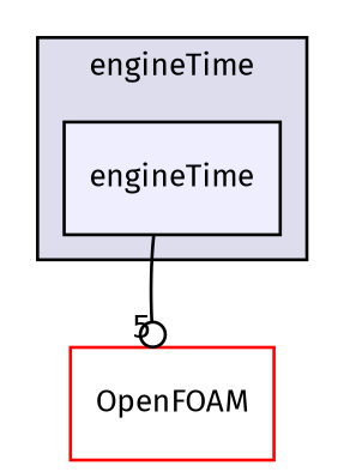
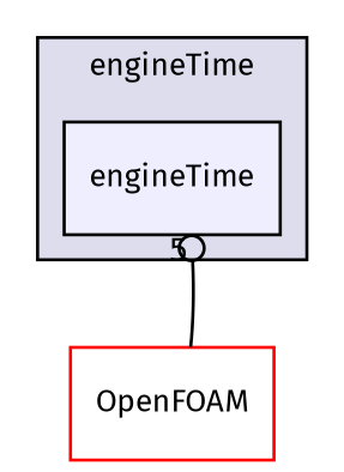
  digraph {
    compound=true
    fontname="Fira Sans"
    node [fontname="Fira Sans" fontsize=10 shape=box]
    n1 [fillcolor="#eeeeff" label=engineTime pencolor=black style=filled]
    n2 [color=red label=OpenFOAM]
    subgraph cluster_1 {
      bgcolor="#ddddee"
      fontsize=10
      label=engineTime
      pencolor=black
      n1
    }
-   n1 -> n2 [headlabel=5 labeldistance=1.5 labelfontname=Helvetica labelfontsize=10 arrowhead=odot fontname="Fira Sans"]
+   n2 -> n1 [headlabel=5 labeldistance=1.5 labelfontname=Helvetica labelfontsize=10 arrowhead=odot fontname="Fira Sans"]
  }
